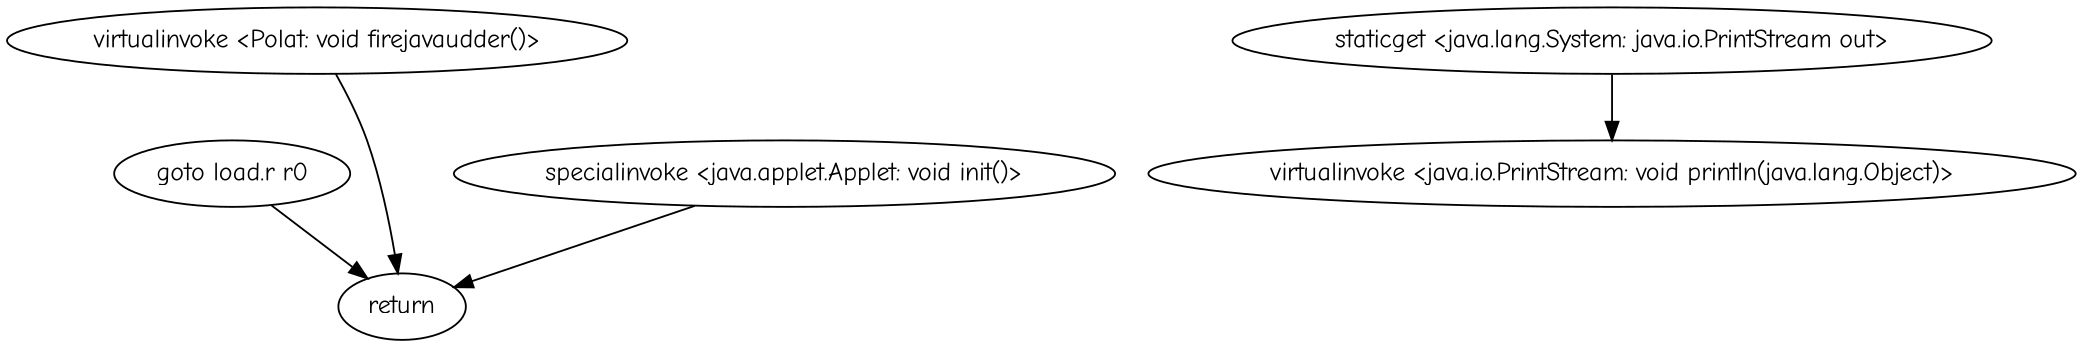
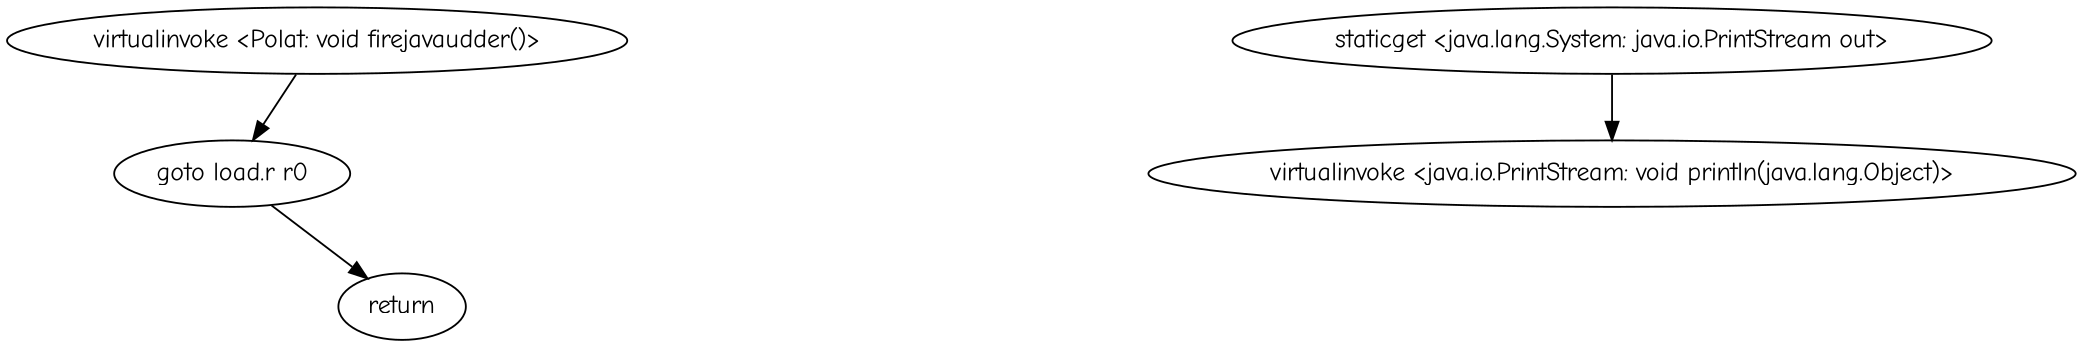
  digraph {
    fontname="Comic Neue"
    node [fontname="Comic Neue"]
    edge [fontname="Comic Neue"]
    "virtualinvoke <Polat: void firejavaudder()>"
    "goto load.r r0"
    return
    "staticget <java.lang.System: java.io.PrintStream out>"
    "virtualinvoke <java.io.PrintStream: void println(java.lang.Object)>"
-   "specialinvoke <java.applet.Applet: void init()>"
-   "virtualinvoke <Polat: void firejavaudder()>" -> return
+   "virtualinvoke <Polat: void firejavaudder()>" -> "goto load.r r0"
    "goto load.r r0" -> return
    "staticget <java.lang.System: java.io.PrintStream out>" -> "virtualinvoke <java.io.PrintStream: void println(java.lang.Object)>"
-   "specialinvoke <java.applet.Applet: void init()>" -> return
  }
